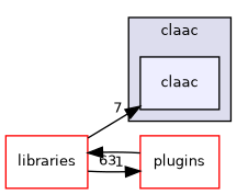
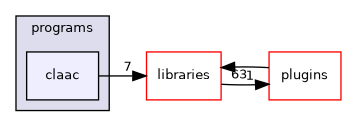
  digraph {
    compound=true
    rankdir=LR
    node [fillcolor=white fontname=Helvetica fontsize=10 shape=box style=filled color=red]
    edge [labeldistance=1.5 labelfontname=Helvetica labelfontsize=10]
    n1 [fillcolor="#eeeeff" label=claac pencolor=black color=""]
    n2 [label=libraries]
    n3 [label=plugins]
    subgraph cluster_1 {
      bgcolor="#ddddee"
      fontname=Helvetica
      fontsize=10
-     label=claac
+     label=programs
      pencolor=black
      n1
    }
-   n2 -> n1 [headlabel=7]
+   n1 -> n2 [headlabel=7]
    n2 -> n3 [headlabel=1]
    n3 -> n2 [headlabel=63]
  }
